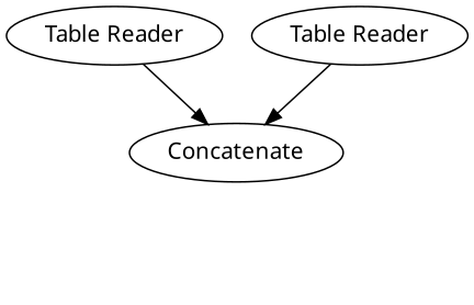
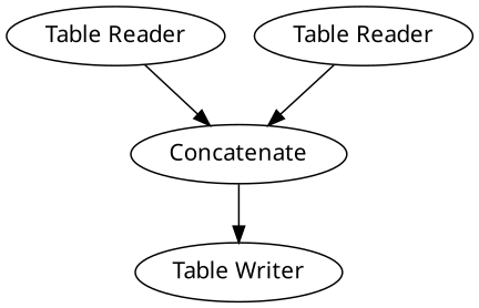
  digraph {
    rankdir=TB
    fontname="Noto Sans"
    node [fontname="Noto Sans"]
    edge [fontname="Noto Sans"]
    n1 [label="Table Reader"]
    n2 [label=Concatenate]
    n3 [label="Table Reader"]
+   n4 [label="Table Writer"]
    n1 -> n2
+   n2 -> n4
    n3 -> n2
  }
